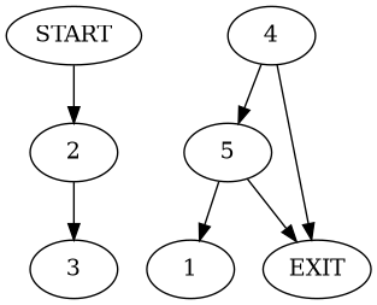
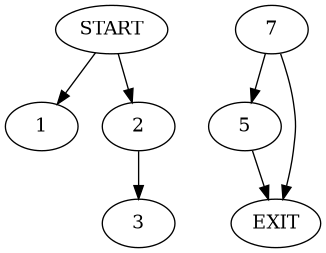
  digraph {
    n1 [label=START]
    1
    2
    3
-   4
+   4 [label=7]
    5
    n7 [label=EXIT]
-   5 -> 1
+   n1 -> 1
    n1 -> 2
    2 -> 3
    4 -> 5
    4 -> n7
    5 -> n7
  }
